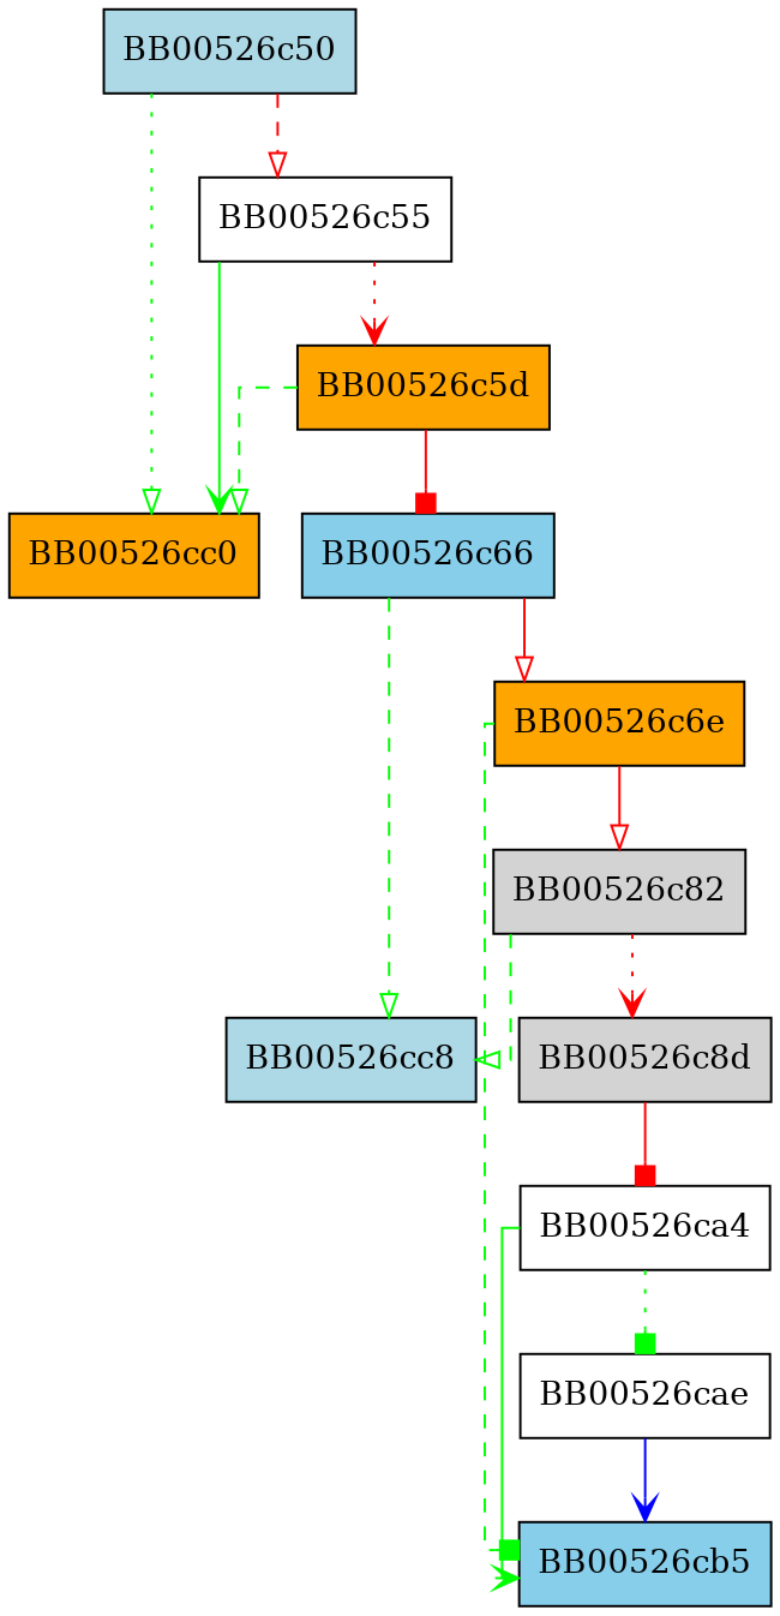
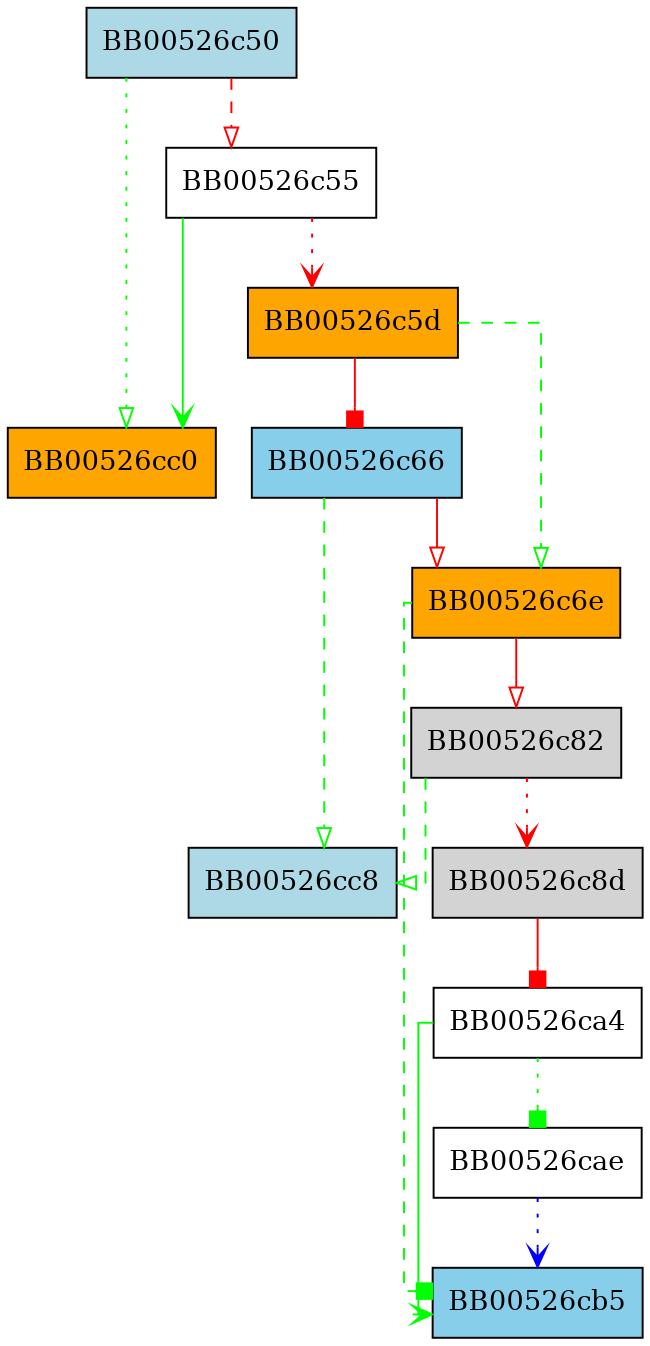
  digraph {
    splines=ortho
    node [fillcolor=orange shape=box style=filled]
    edge [arrowhead=onormal color=green style=solid]
    BB00526c50 [fillcolor=lightblue]
    BB00526cc0
    BB00526c55 [fillcolor=white]
    BB00526c5d
    BB00526c66 [fillcolor=skyblue]
    BB00526cc8 [fillcolor=lightblue]
    BB00526c6e
    n8 [fillcolor=skyblue label=BB00526cb5]
    BB00526c82 [fillcolor=lightgrey]
    BB00526c8d [fillcolor=lightgrey]
    BB00526ca4 [fillcolor=white]
    BB00526cae [fillcolor=white]
    BB00526c50 -> BB00526cc0 [style=dotted]
    BB00526c50 -> BB00526c55 [color=red style=dashed]
    BB00526c55 -> BB00526cc0 [arrowhead=vee]
    BB00526c55 -> BB00526c5d [arrowhead=vee color=red style=dotted]
-   BB00526c5d -> BB00526cc0 [style=dashed]
+   BB00526c5d -> BB00526c6e [style=dashed]
    BB00526c5d -> BB00526c66 [arrowhead=box color=red]
    BB00526c66 -> BB00526cc8 [style=dashed]
    BB00526c66 -> BB00526c6e [color=red]
    BB00526c6e -> n8 [arrowhead=box style=dashed]
    BB00526c6e -> BB00526c82 [color=red]
    BB00526c82 -> BB00526cc8 [style=dashed]
    BB00526c82 -> BB00526c8d [arrowhead=vee color=red style=dotted]
    BB00526c8d -> BB00526ca4 [arrowhead=box color=red]
    BB00526ca4 -> n8 [arrowhead=vee]
    BB00526ca4 -> BB00526cae [arrowhead=box style=dotted]
-   BB00526cae -> n8 [arrowhead=vee color=blue]
+   BB00526cae -> n8 [arrowhead=vee color=blue style=dotted]
  }
